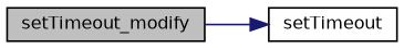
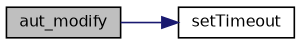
  digraph {
    rankdir=LR
    node [color=black fontname=Helvetica fontsize=10 shape=record style=filled]
-   n1 [fillcolor=grey75 fontcolor=black height=0.2 label=setTimeout_modify width=0.4]
+   n1 [fillcolor=grey75 fontcolor=black height=0.2 label=aut_modify width=0.4]
    n2 [fillcolor=white height=0.2 label=setTimeout width=0.4]
    n1 -> n2 [color=midnightblue fontname=Helvetica fontsize=10 labelfontname=Helvetica labelfontsize=10 style=solid]
  }
